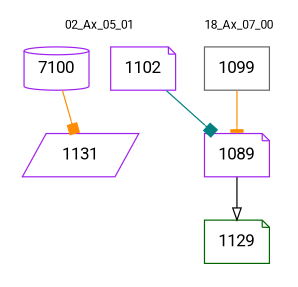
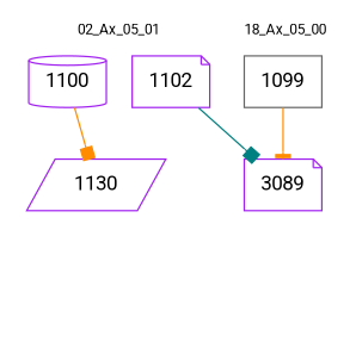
  digraph {
    fontname=Roboto
    node [color=purple fontname=Roboto shape=note]
    edge [arrowhead=box color=darkorange fontname=Roboto]
    n1 [label=1102]
-   n2 [label=7100 shape=cylinder]
-   n3 [label=1131 shape=parallelogram]
+   n2 [label=1100 shape=cylinder]
+   n3 [label=1130 shape=parallelogram]
    n4 [color=gray40 label=1099 shape=box]
-   n5 [label=1089]
-   n6 [color=darkgreen label=1129]
+   n5 [label=3089]
    subgraph cluster_1 {
      color=white
      fontsize=10
      label="02_Ax_05_01"
      n1
      n2
      n3
    }
    subgraph cluster_2 {
      color=white
      fontsize=10
-     label="18_Ax_07_00"
+     label="18_Ax_05_00"
      n4
      n5
-     n6
    }
    n1 -> n5 [color=teal]
    n2 -> n3
    n4 -> n5 [arrowhead=tee]
-   n5 -> n6 [arrowhead=onormal color=black]
  }
